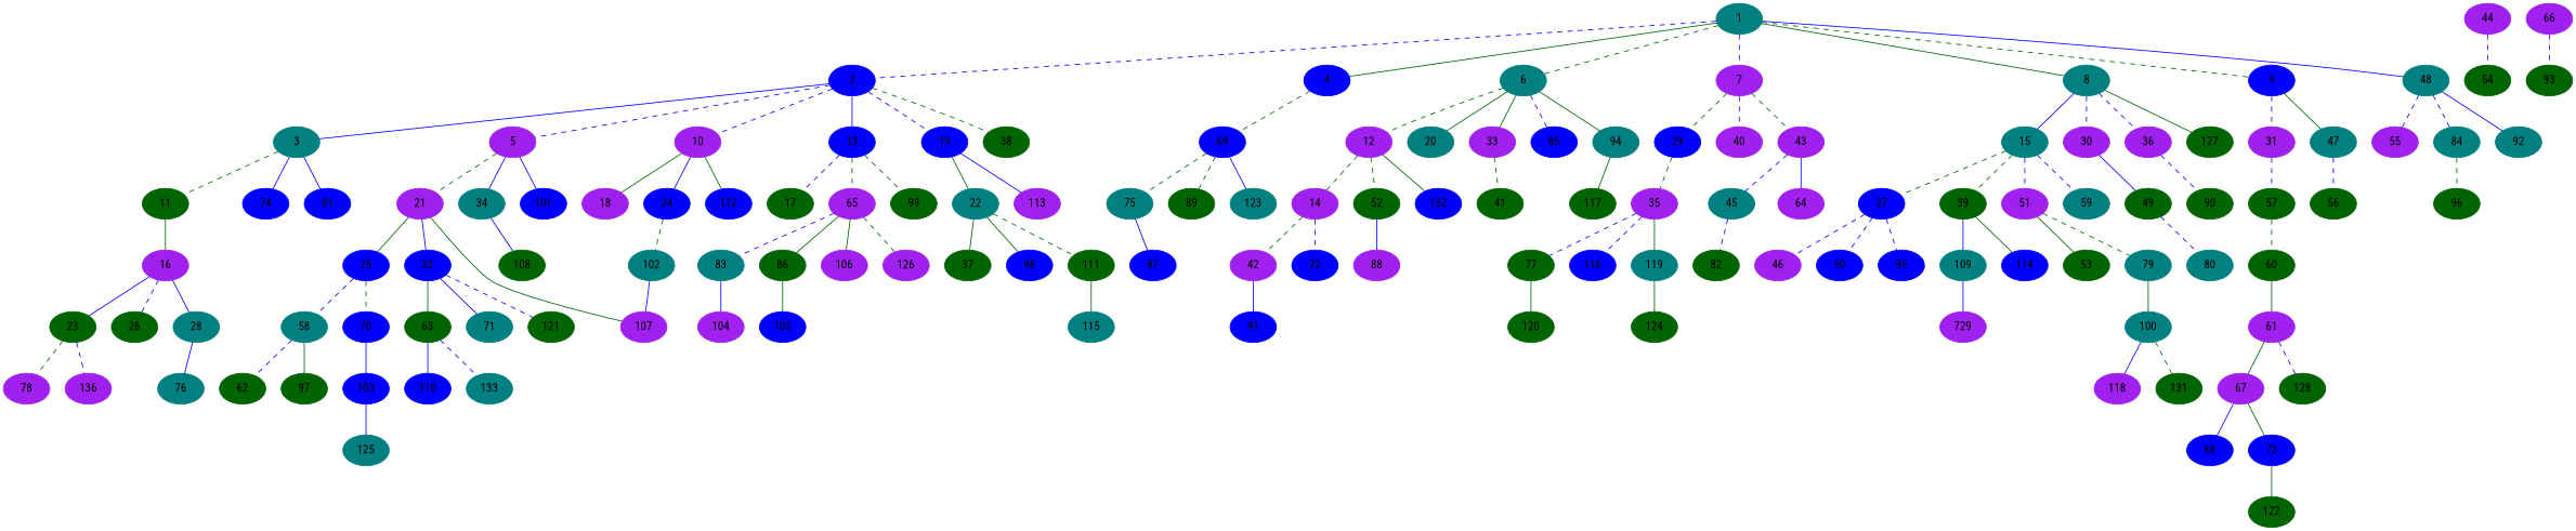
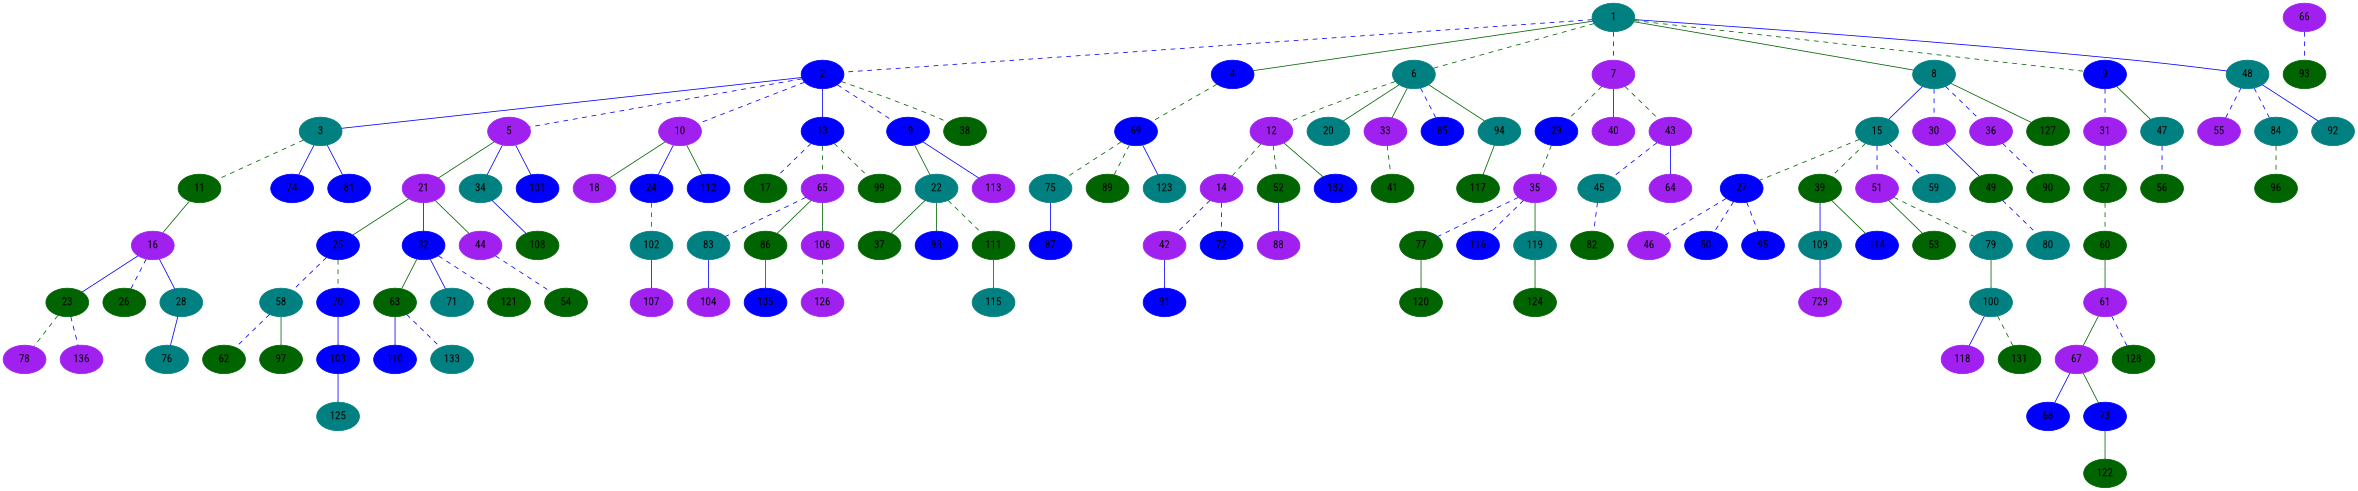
  graph {
    fontname="Roboto Condensed"
    node [color=darkgreen fontname="Roboto Condensed" style=filled]
    edge [color=blue fontname="Roboto Condensed" style=dashed]
    1 [color=teal]
    2 [color=blue]
    4 [color=blue]
    6 [color=teal]
    7 [color=purple]
    8 [color=teal]
    9 [color=blue]
    48 [color=teal]
    3 [color=teal]
    5 [color=purple]
    10 [color=purple]
    13 [color=blue]
    19 [color=blue]
    38
    69 [color=blue]
    12 [color=purple]
    20 [color=teal]
    33 [color=purple]
    85 [color=blue]
    94 [color=teal]
    29 [color=blue]
    40 [color=purple]
    43 [color=purple]
    15 [color=teal]
    30 [color=purple]
    36 [color=purple]
    127
    31 [color=purple]
    47 [color=teal]
    55 [color=purple]
    84 [color=teal]
    92 [color=teal]
    11
    74 [color=blue]
    81 [color=blue]
    21 [color=purple]
    34 [color=teal]
    101 [color=blue]
    18 [color=purple]
    24 [color=blue]
    112 [color=blue]
    17
    65 [color=purple]
    99
    22 [color=teal]
    113 [color=purple]
    16 [color=purple]
    75 [color=teal]
    89
    123 [color=teal]
    25 [color=blue]
    32 [color=blue]
    44 [color=purple]
    108
    14 [color=purple]
    52
    132 [color=blue]
    41
    117
    35 [color=purple]
    45 [color=teal]
    64 [color=purple]
    27 [color=blue]
    39
    51 [color=purple]
    59 [color=teal]
    49
    90
    57
    56
    102 [color=teal]
    23
    26
    28 [color=teal]
    42 [color=purple]
    72 [color=blue]
    88 [color=purple]
    83 [color=teal]
    86
    106 [color=purple]
    126 [color=purple]
    91 [color=blue]
    46 [color=purple]
    50 [color=blue]
    95 [color=blue]
    109 [color=teal]
    114 [color=blue]
    53
    79 [color=teal]
    78 [color=purple]
    n91 [color=purple label=136]
    76 [color=teal]
    37
    98 [color=blue]
    111
    58 [color=teal]
    70 [color=blue]
    63
    71 [color=teal]
    121
    54
    115 [color=teal]
    107 [color=purple]
    62
    97
    103 [color=blue]
    77
    116 [color=blue]
    119 [color=teal]
    80 [color=teal]
    60
    110 [color=blue]
    133 [color=teal]
    120
    124
    n116 [color=purple label=729]
    66 [color=purple]
    93
    82
    96
    100 [color=teal]
    61 [color=purple]
    67 [color=purple]
    128
    68 [color=blue]
    73 [color=blue]
    104 [color=purple]
    105 [color=blue]
    122
    87 [color=blue]
    125 [color=teal]
    118 [color=purple]
    131
    1 -- 2
    1 -- 4 [color=darkgreen style=solid]
    1 -- 6 [color=darkgreen]
    1 -- 7
    1 -- 8 [color=darkgreen style=solid]
    1 -- 9 [color=darkgreen]
    1 -- 48 [style=solid]
    2 -- 3 [style=solid]
    2 -- 5
    2 -- 10
    2 -- 13 [style=solid]
    2 -- 19
    2 -- 38 [color=darkgreen]
    4 -- 69 [color=darkgreen]
    6 -- 12 [color=darkgreen]
    6 -- 20 [color=darkgreen style=solid]
    6 -- 33 [color=darkgreen style=solid]
    6 -- 85
    6 -- 94 [color=darkgreen style=solid]
    7 -- 29 [color=darkgreen]
-   7 -- 40
+   7 -- 40 [style=solid]
    7 -- 43 [color=darkgreen]
    8 -- 15 [style=solid]
    8 -- 30
    8 -- 36
    8 -- 127 [color=darkgreen style=solid]
    9 -- 31
    9 -- 47 [color=darkgreen style=solid]
    48 -- 55
    48 -- 84
    48 -- 92 [style=solid]
    3 -- 11 [color=darkgreen]
    3 -- 74 [style=solid]
    3 -- 81 [style=solid]
-   5 -- 21 [color=darkgreen]
+   5 -- 21 [color=darkgreen style=solid]
    5 -- 34 [style=solid]
    5 -- 101 [style=solid]
    10 -- 18 [color=darkgreen style=solid]
    10 -- 24 [style=solid]
    10 -- 112 [color=darkgreen style=solid]
    13 -- 17
    13 -- 65 [color=darkgreen]
    13 -- 99 [color=darkgreen]
    19 -- 22 [color=darkgreen style=solid]
    19 -- 113 [style=solid]
    69 -- 75 [color=darkgreen]
    69 -- 89 [color=darkgreen]
    69 -- 123 [style=solid]
    12 -- 14 [color=darkgreen]
    12 -- 52 [color=darkgreen]
    12 -- 132 [color=darkgreen style=solid]
    33 -- 41 [color=darkgreen]
    94 -- 117 [color=darkgreen style=solid]
    29 -- 35 [color=darkgreen]
    43 -- 45
    43 -- 64 [style=solid]
    15 -- 27 [color=darkgreen]
    15 -- 39 [color=darkgreen]
    15 -- 51
    15 -- 59
    30 -- 49 [style=solid]
    36 -- 90
    31 -- 57
    47 -- 56
    84 -- 96 [color=darkgreen]
    11 -- 16 [color=darkgreen style=solid]
    21 -- 25 [color=darkgreen style=solid]
    21 -- 32 [style=solid]
-   21 -- 107 [color=darkgreen style=solid]
+   21 -- 44 [color=darkgreen style=solid]
    34 -- 108 [style=solid]
    24 -- 102 [color=darkgreen]
    65 -- 83
    65 -- 86 [color=darkgreen style=solid]
    65 -- 106 [color=darkgreen style=solid]
-   65 -- 126 [color=darkgreen]
+   106 -- 126 [color=darkgreen]
    22 -- 37 [color=darkgreen style=solid]
    22 -- 98 [color=darkgreen style=solid]
    22 -- 111 [color=darkgreen]
    16 -- 23 [style=solid]
    16 -- 26
    16 -- 28 [style=solid]
    75 -- 87 [style=solid]
    25 -- 58
    25 -- 70 [color=darkgreen]
    32 -- 63 [color=darkgreen style=solid]
    32 -- 71 [style=solid]
    32 -- 121
    44 -- 54
-   14 -- 42 [color=darkgreen]
+   14 -- 42
    14 -- 72
    52 -- 88 [style=solid]
    35 -- 77
    35 -- 116
    35 -- 119 [color=darkgreen style=solid]
    45 -- 82
    27 -- 46
    27 -- 50
    27 -- 95
    39 -- 109 [style=solid]
    39 -- 114 [color=darkgreen style=solid]
    51 -- 53 [color=darkgreen style=solid]
    51 -- 79 [color=darkgreen]
    49 -- 80
    57 -- 60 [color=darkgreen]
    102 -- 107 [style=solid]
    23 -- 78 [color=darkgreen]
    23 -- n91
    28 -- 76 [style=solid]
    42 -- 91 [style=solid]
    83 -- 104 [style=solid]
    86 -- 105 [color=darkgreen style=solid]
    109 -- n116 [style=solid]
    79 -- 100 [color=darkgreen style=solid]
    111 -- 115 [color=darkgreen style=solid]
    58 -- 62
    58 -- 97 [color=darkgreen style=solid]
    70 -- 103 [style=solid]
    63 -- 110 [style=solid]
    63 -- 133
    103 -- 125 [style=solid]
    77 -- 120 [color=darkgreen style=solid]
    119 -- 124 [color=darkgreen style=solid]
    60 -- 61 [color=darkgreen style=solid]
    66 -- 93
    100 -- 118 [style=solid]
    100 -- 131 [color=darkgreen]
    61 -- 67 [color=darkgreen style=solid]
    61 -- 128
    67 -- 68 [style=solid]
    67 -- 73 [color=darkgreen style=solid]
    73 -- 122 [color=darkgreen style=solid]
  }
